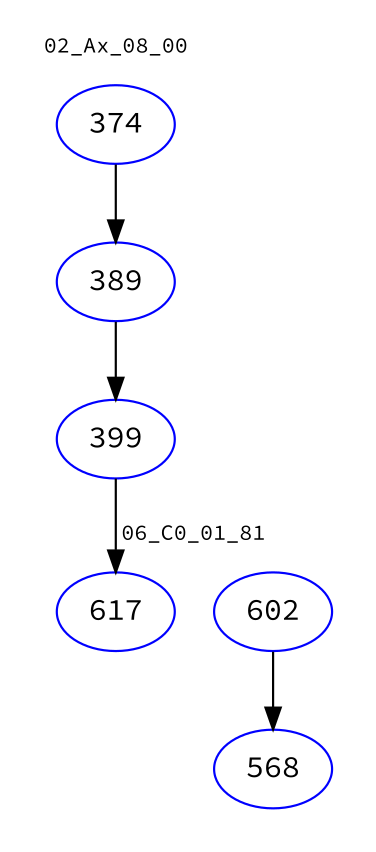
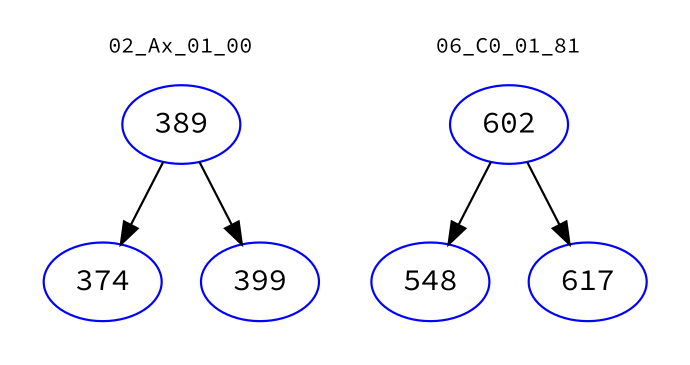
  digraph {
    fontname="Source Code Pro"
    node [color=blue fontname="Source Code Pro"]
    edge [color=black fontname="Source Code Pro"]
    n1 [label=389]
    n2 [label=374]
    n3 [label=399]
    n4 [label=602]
-   n5 [label=568]
+   n5 [label=548]
    n6 [label=617]
    subgraph cluster_1 {
      color=white
      fontsize=10
-     label="02_Ax_08_00"
+     label="02_Ax_01_00"
      n1
      n2
      n3
    }
    subgraph cluster_2 {
      color=white
      fontsize=10
      label="06_C0_01_81"
      n4
      n5
      n6
    }
-   n2 -> n1
+   n1 -> n2
    n1 -> n3
    n4 -> n5
-   n3 -> n6
+   n4 -> n6
  }
